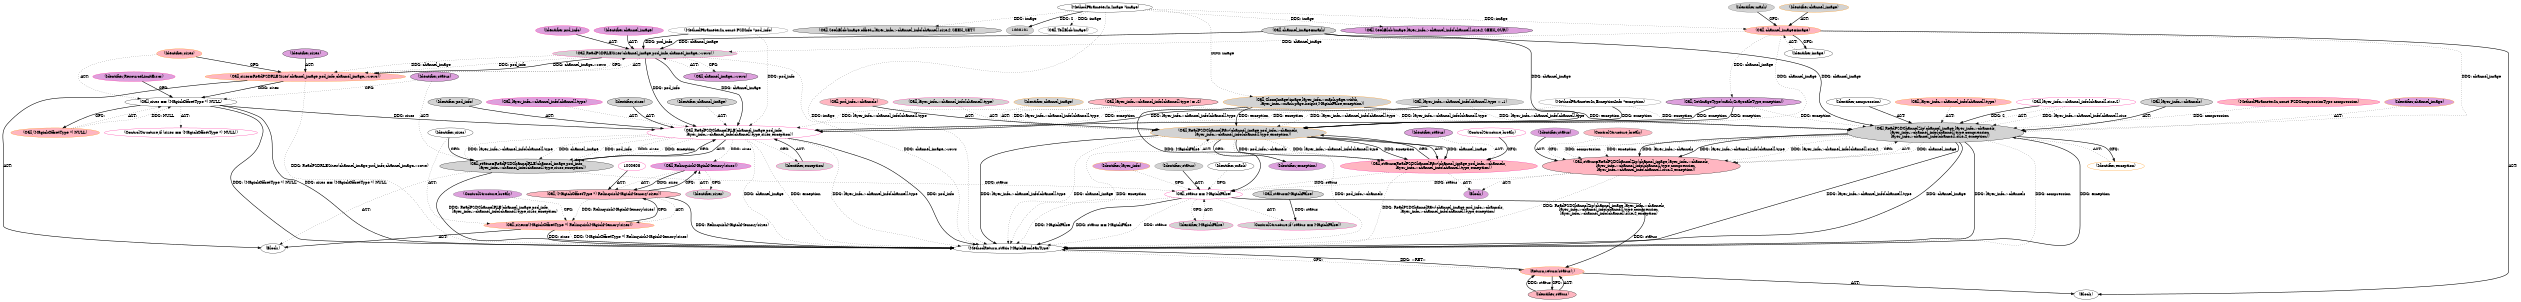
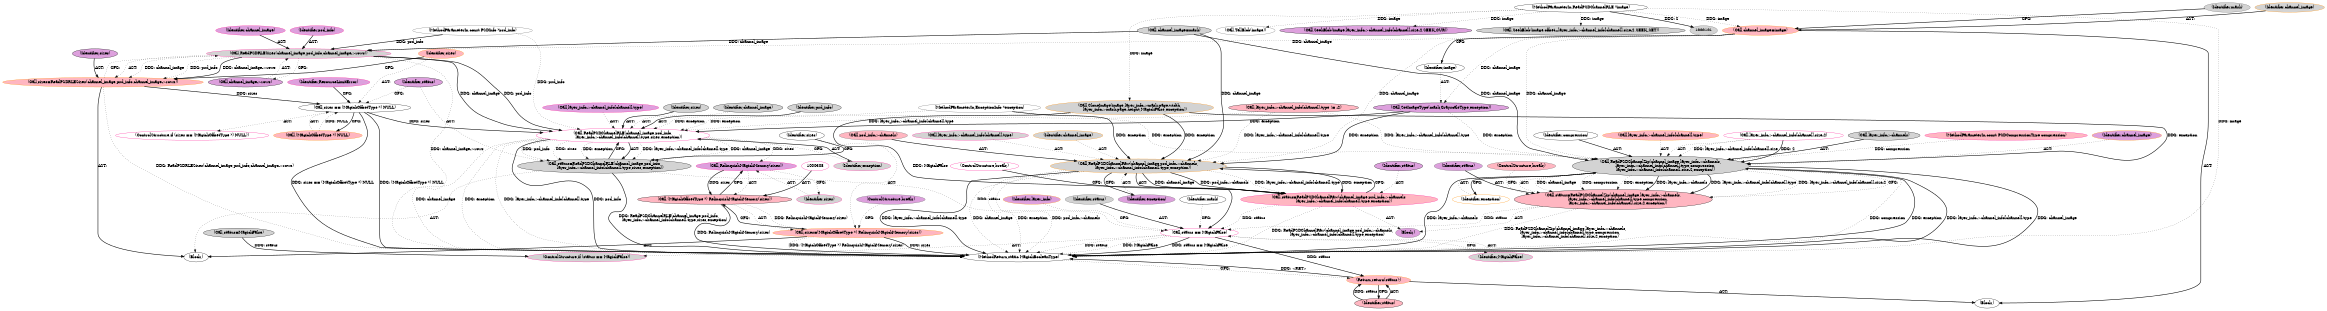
  digraph {
    node [color=black fillcolor=lightgrey style=filled]
    edge [style=dotted]
    n1 [color=darkorange fillcolor=lightpink label="(Call,channel_image=image)"]
    n2 [color=darkorange label="(Call,ReadPSDChannelRaw(channel_image,psd_info->channels,\n        layer_info->channel_info[channel].type,exception))"]
    n3 [color=deeppink label="(Call,ReadPSDRLESizes(channel_image,psd_info,channel_image->rows))"]
    n4 [label="(Call,ReadPSDChannelZip(channel_image,layer_info->channels,\n        layer_info->channel_info[channel].type,compression,\n        layer_info->channel_info[channel].size-2,exception))"]
    n5 [fillcolor=white label="(Identifier,image)"]
    n6 [fillcolor=white label="(Block,)"]
    n7 [fillcolor=plum label="(Call,SetImageType(mask,GrayscaleType,exception))"]
    n8 [fillcolor=white label="(MethodReturn,static MagickBooleanType)"]
    n9 [color=deeppink fillcolor=lightpink label="(Call,status=ReadPSDChannelRaw(channel_image,psd_info->channels,\n        layer_info->channel_info[channel].type,exception))"]
    n10 [color=gray40 fillcolor=plum label="(Identifier,exception)"]
    n11 [color=darkorange fillcolor=lightpink label="(Call,sizes=ReadPSDRLESizes(channel_image,psd_info,channel_image->rows))"]
    n12 [color=deeppink fillcolor=white label="(Call,ReadPSDChannelRLE(channel_image,psd_info,\n          layer_info->channel_info[channel].type,sizes,exception))"]
    n13 [fillcolor=plum label="(Call,channel_image->rows)"]
    n14 [fillcolor=lightpink label="(Call,status=ReadPSDChannelZip(channel_image,layer_info->channels,\n        layer_info->channel_info[channel].type,compression,\n        layer_info->channel_info[channel].size-2,exception))"]
    n15 [color=darkorange fillcolor=white label="(Identifier,exception)"]
    n16 [color=darkorange fillcolor=lightpink label="(Return,return(status);)"]
-   n17 [fillcolor=white label="(MethodParameterIn,Image *image)"]
+   n17 [fillcolor=white label="(MethodParameterIn,ReadPSDChannelRLE *image)"]
    n18 [color=gray40 fillcolor=white label="(Call,TellBlob(image))"]
    n19 [color=darkorange label="(Call,CloneImage(image,layer_info->mask.page.width,\n         layer_info->mask.page.height,MagickFalse,exception))"]
    n20 [fillcolor=plum label="(Call,SeekBlob(image,layer_info->channel_info[channel].size-2,SEEK_CUR))"]
    n21 [label="(Call,SeekBlob(image,offset+layer_info->channel_info[channel].size-2,SEEK_SET))"]
    1000101 [color=gray40]
    n23 [color=deeppink fillcolor=white label="(Call,status == MagickFalse)"]
    n24 [color=gray40 fillcolor=plum label="(Block,)"]
    n25 [color=deeppink label="(Identifier,MagickFalse)"]
    n26 [color=deeppink label="(ControlStructure,if (status == MagickFalse))"]
    n27 [fillcolor=lightpink label="(Identifier,status)"]
    n28 [fillcolor=white label="(Call,sizes == (MagickOffsetType *) NULL)"]
    n29 [fillcolor=white label="(Block,)"]
    n30 [label="(Call,status=ReadPSDChannelRLE(channel_image,psd_info,\n          layer_info->channel_info[channel].type,sizes,exception))"]
    n31 [color=deeppink fillcolor=plum label="(Call,RelinquishMagickMemory(sizes))"]
    n32 [color=deeppink label="(Identifier,exception)"]
    n33 [color=deeppink fillcolor=white label="(ControlStructure,if (sizes == (MagickOffsetType *) NULL))"]
    n34 [color=darkorange fillcolor=lightpink label="(Call,(MagickOffsetType *) NULL)"]
    n35 [fillcolor=lightpink label="(Call,(MagickOffsetType *) RelinquishMagickMemory(sizes))"]
    n36 [color=deeppink label="(Identifier,sizes)"]
    n37 [color=darkorange fillcolor=lightpink label="(Call,sizes=(MagickOffsetType *) RelinquishMagickMemory(sizes))"]
    n38 [color=darkorange fillcolor=plum label="(Identifier,layer_info)"]
    n39 [color=darkorange fillcolor=lightpink label="(Identifier,sizes)"]
    n40 [fillcolor=plum label="(Identifier,status)"]
    n41 [color=deeppink fillcolor=plum label="(Identifier,psd_info)"]
    n42 [color=gray40 fillcolor=plum label="(ControlStructure,break;)"]
    n43 [fillcolor=white label="(Identifier,compression)"]
    n44 [label="(Call,status=MagickFalse)"]
    n45 [color=deeppink fillcolor=plum label="(Call,layer_info->channel_info[channel].type)"]
    n46 [color=darkorange fillcolor=lightpink label="(Call,layer_info->channel_info[channel].type)"]
    n47 [color=deeppink fillcolor=white label="(Call,layer_info->channel_info[channel].size-2)"]
    n48 [color=deeppink fillcolor=plum label="(Identifier,channel_image)"]
    n49 [label="(Call,layer_info->channels)"]
    n50 [color=gray40 fillcolor=lightpink label="(Call,psd_info->channels)"]
    n51 [color=gray40 label="(Identifier,mask)"]
    n52 [label="(Identifier,sizes)"]
    n53 [color=deeppink fillcolor=plum label="(Identifier,ResourceLimitError)"]
    n54 [color=gray40 fillcolor=white label="(MethodParameterIn,ExceptionInfo *exception)"]
    n55 [color=deeppink fillcolor=lightpink label="(MethodParameterIn,const PSDCompressionType compression)"]
    n56 [label="(Identifier,channel_image)"]
    n57 [color=gray40 label="(Identifier,status)"]
    n58 [fillcolor=white label="(Identifier,sizes)"]
    n59 [color=gray40 fillcolor=plum label="(Identifier,status)"]
    n60 [fillcolor=plum label="(Identifier,status)"]
    n61 [fillcolor=white label="(Identifier,mask)"]
    n62 [color=deeppink fillcolor=white label="(ControlStructure,break;)"]
    n63 [color=gray40 fillcolor=lightpink label="(ControlStructure,break;)"]
    n64 [color=darkorange label="(Identifier,channel_image)"]
    n65 [fillcolor=lightpink label="(Call,layer_info->channel_info[channel].type != -2)"]
    n66 [label="(Identifier,psd_info)"]
    n67 [color=gray40 fillcolor=white label="(MethodParameterIn,const PSDInfo *psd_info)"]
    n68 [color=deeppink label="(Call,layer_info->channel_info[channel].type)"]
    n69 [label="(Call,channel_image=mask)"]
    n70 [color=darkorange fillcolor=plum label="(Identifier,channel_image)"]
    n71 [color=darkorange label="(Identifier,channel_image)"]
-   n72 [color=gray40 label="(Call,layer_info->channel_info[channel].type < -1)"]
    n73 [fillcolor=plum label="(Identifier,sizes)"]
    1000308 [color=deeppink fillcolor=white]
    n1 -> n2 [label="DDG: channel_image"]
    n1 -> n3 [label="DDG: channel_image"]
    n1 -> n4 [label="DDG: channel_image"]
    n1 -> n5 [label="CFG: " style=bold]
    n1 -> n6 [label="AST: " style=bold]
    n1 -> n7 [label="DDG: channel_image"]
    n2 -> n8 [label="DDG: layer_info->channel_info[channel].type" style=bold]
    n2 -> n8 [label="DDG: channel_image"]
    n2 -> n8 [label="DDG: exception"]
    n2 -> n8 [label="DDG: psd_info->channels"]
    n2 -> n9 [label="AST: " style=bold]
    n2 -> n9 [label="DDG: channel_image" style=bold]
    n2 -> n9 [label="DDG: psd_info->channels" style=bold]
    n2 -> n9 [label="DDG: layer_info->channel_info[channel].type"]
    n2 -> n9 [label="DDG: exception" style=bold]
    n2 -> n10 [label="CFG: " style=bold]
    n3 -> n8 [label="DDG: channel_image->rows"]
    n3 -> n11 [label="AST: "]
    n3 -> n11 [label="DDG: channel_image"]
    n3 -> n11 [label="DDG: psd_info"]
    n3 -> n11 [label="DDG: channel_image->rows" style=bold]
    n3 -> n12 [label="DDG: channel_image" style=bold]
    n3 -> n12 [label="DDG: psd_info" style=bold]
    n3 -> n13 [label="CFG: "]
    n4 -> n8 [label="DDG: layer_info->channels" style=bold]
    n4 -> n8 [label="DDG: compression"]
    n4 -> n8 [label="DDG: exception" style=bold]
    n4 -> n8 [label="DDG: layer_info->channel_info[channel].type" style=bold]
    n4 -> n8 [label="DDG: channel_image" style=bold]
    n4 -> n14 [label="AST: "]
    n4 -> n14 [label="DDG: channel_image"]
    n4 -> n14 [label="DDG: compression"]
    n4 -> n14 [label="DDG: exception"]
    n4 -> n14 [label="DDG: layer_info->channels" style=bold]
    n4 -> n14 [label="DDG: layer_info->channel_info[channel].type" style=bold]
    n4 -> n14 [label="DDG: layer_info->channel_info[channel].size-2"]
    n4 -> n15 [label="CFG: " style=bold]
-   n5 -> n1 [label="AST: "]
+   n5 -> n7 [label="AST: "]
    n7 -> n2 [label="DDG: exception" style=bold]
    n7 -> n4 [label="DDG: exception"]
    n7 -> n12 [label="DDG: exception" style=bold]
    n8 -> n16 [label="CFG: "]
    n9 -> n2 [label="CFG: " style=bold]
    n9 -> n8 [label="DDG: ReadPSDChannelRaw(channel_image,psd_info->channels,\n        layer_info->channel_info[channel].type,exception)"]
    n9 -> n23 [label="DDG: status"]
    n9 -> n24 [label="AST: "]
    n10 -> n2 [label="AST: "]
    n11 -> n3 [label="CFG: "]
    n11 -> n8 [label="DDG: ReadPSDRLESizes(channel_image,psd_info,channel_image->rows)"]
    n11 -> n28 [label="DDG: sizes" style=bold]
    n11 -> n29 [label="AST: " style=bold]
    n12 -> n8 [label="DDG: channel_image"]
    n12 -> n8 [label="DDG: exception"]
    n12 -> n8 [label="DDG: layer_info->channel_info[channel].type"]
    n12 -> n8 [label="DDG: psd_info" style=bold]
    n12 -> n30 [label="AST: " style=bold]
    n12 -> n30 [label="DDG: layer_info->channel_info[channel].type"]
    n12 -> n30 [label="DDG: channel_image"]
    n12 -> n30 [label="DDG: psd_info"]
    n12 -> n30 [label="DDG: sizes"]
    n12 -> n30 [label="DDG: exception"]
    n12 -> n31 [label="DDG: sizes"]
    n12 -> n32 [label="CFG: "]
    n13 -> n3 [label="AST: "]
    n14 -> n4 [label="CFG: "]
    n14 -> n8 [label="DDG: ReadPSDChannelZip(channel_image,layer_info->channels,\n        layer_info->channel_info[channel].type,compression,\n        layer_info->channel_info[channel].size-2,exception)"]
    n14 -> n23 [label="DDG: status"]
    n14 -> n24 [label="AST: "]
    n15 -> n4 [label="AST: "]
    n16 -> n6 [label="AST: " style=bold]
    n16 -> n8 [label="DDG: <RET>" style=bold]
    n16 -> n27 [label="CFG: " style=bold]
    n17 -> n1 [label="DDG: image"]
    n17 -> n8 [label="DDG: image"]
    n17 -> n18 [label="DDG: image"]
    n17 -> n19 [label="DDG: image"]
    n17 -> n20 [label="DDG: image"]
    n17 -> n21 [label="DDG: image"]
    n17 -> 1000101 [label="DDG: 2" style=bold]
    n19 -> n2 [label="DDG: exception" style=bold]
    n19 -> n4 [label="DDG: exception" style=bold]
    n19 -> n12 [label="DDG: exception"]
    n19 -> n23 [label="DDG: MagickFalse" style=bold]
    n23 -> n8 [label="DDG: status"]
    n23 -> n8 [label="DDG: MagickFalse"]
    n23 -> n8 [label="DDG: status == MagickFalse" style=bold]
    n23 -> n16 [label="DDG: status" style=bold]
    n23 -> n25 [label="CFG: "]
    n23 -> n26 [label="AST: "]
    n25 -> n23 [label="AST: "]
    n27 -> n16 [label="AST: " style=bold]
    n27 -> n16 [label="DDG: status" style=bold]
    n28 -> n8 [label="DDG: (MagickOffsetType *) NULL" style=bold]
    n28 -> n8 [label="DDG: sizes == (MagickOffsetType *) NULL" style=bold]
    n28 -> n12 [label="DDG: sizes" style=bold]
    n28 -> n33 [label="AST: "]
    n28 -> n34 [label="CFG: " style=bold]
    n30 -> n8 [label="DDG: ReadPSDChannelRLE(channel_image,psd_info,\n          layer_info->channel_info[channel].type,sizes,exception)" style=bold]
    n30 -> n12 [label="CFG: " style=bold]
    n30 -> n23 [label="DDG: status"]
    n30 -> n29 [label="AST: "]
    n31 -> n35 [label="AST: "]
    n31 -> n35 [label="DDG: sizes" style=bold]
    n31 -> n36 [label="CFG: "]
    n32 -> n12 [label="AST: " style=bold]
    n34 -> n28 [label="AST: "]
    n34 -> n28 [label="DDG: NULL"]
    n35 -> n8 [label="DDG: RelinquishMagickMemory(sizes)" style=bold]
    n35 -> n31 [label="CFG: " style=bold]
    n35 -> n37 [label="AST: "]
    n35 -> n37 [label="DDG: RelinquishMagickMemory(sizes)"]
    n36 -> n31 [label="AST: "]
    n37 -> n8 [label="DDG: (MagickOffsetType *) RelinquishMagickMemory(sizes)"]
    n37 -> n8 [label="DDG: sizes" style=bold]
    n37 -> n29 [label="AST: " style=bold]
    n37 -> n35 [label="CFG: " style=bold]
    n38 -> n23 [label="CFG: "]
    n39 -> n11 [label="CFG: " style=bold]
    n39 -> n28 [label="AST: "]
    n40 -> n28 [label="CFG: "]
    n40 -> n30 [label="AST: "]
    n41 -> n3 [label="AST: " style=bold]
    n42 -> n37 [label="CFG: "]
    n43 -> n4 [label="AST: " style=bold]
    n44 -> n26 [label="DDG: status" style=bold]
    n45 -> n12 [label="AST: "]
    n46 -> n4 [label="AST: "]
    n47 -> n4 [label="AST: "]
    n47 -> n4 [label="DDG: layer_info->channel_info[channel].size"]
    n47 -> n4 [label="DDG: 2" style=bold]
    n48 -> n3 [label="AST: " style=bold]
    n49 -> n4 [label="AST: " style=bold]
    n50 -> n2 [label="AST: " style=bold]
    n51 -> n1 [label="CFG: " style=bold]
    n52 -> n12 [label="AST: " style=bold]
    n53 -> n28 [label="CFG: " style=bold]
    n54 -> n2 [label="DDG: exception" style=bold]
    n54 -> n4 [label="DDG: exception"]
    n54 -> n12 [label="DDG: exception"]
    n55 -> n4 [label="DDG: compression"]
    n56 -> n12 [label="AST: "]
    n57 -> n23 [label="AST: " style=bold]
    n58 -> n30 [label="CFG: " style=bold]
    n58 -> n37 [label="AST: "]
    n59 -> n14 [label="AST: " style=bold]
    n60 -> n9 [label="AST: "]
    n61 -> n23 [label="CFG: "]
    n62 -> n9 [label="CFG: " style=bold]
    n63 -> n14 [label="CFG: "]
    n64 -> n1 [label="AST: " style=bold]
    n65 -> n2 [label="DDG: layer_info->channel_info[channel].type"]
    n65 -> n4 [label="DDG: layer_info->channel_info[channel].type"]
    n65 -> n12 [label="DDG: layer_info->channel_info[channel].type"]
    n66 -> n12 [label="AST: " style=bold]
    n67 -> n3 [label="DDG: psd_info" style=bold]
    n67 -> n12 [label="DDG: psd_info"]
    n68 -> n2 [label="AST: "]
    n69 -> n2 [label="DDG: channel_image" style=bold]
    n69 -> n3 [label="DDG: channel_image" style=bold]
    n69 -> n4 [label="DDG: channel_image" style=bold]
    n70 -> n4 [label="AST: "]
    n71 -> n2 [label="AST: "]
-   n72 -> n2 [label="DDG: layer_info->channel_info[channel].type"]
-   n72 -> n4 [label="DDG: layer_info->channel_info[channel].type"]
-   n72 -> n12 [label="DDG: layer_info->channel_info[channel].type" style=bold]
    n73 -> n11 [label="AST: " style=bold]
    1000308 -> n35 [label="AST: " style=bold]
  }
